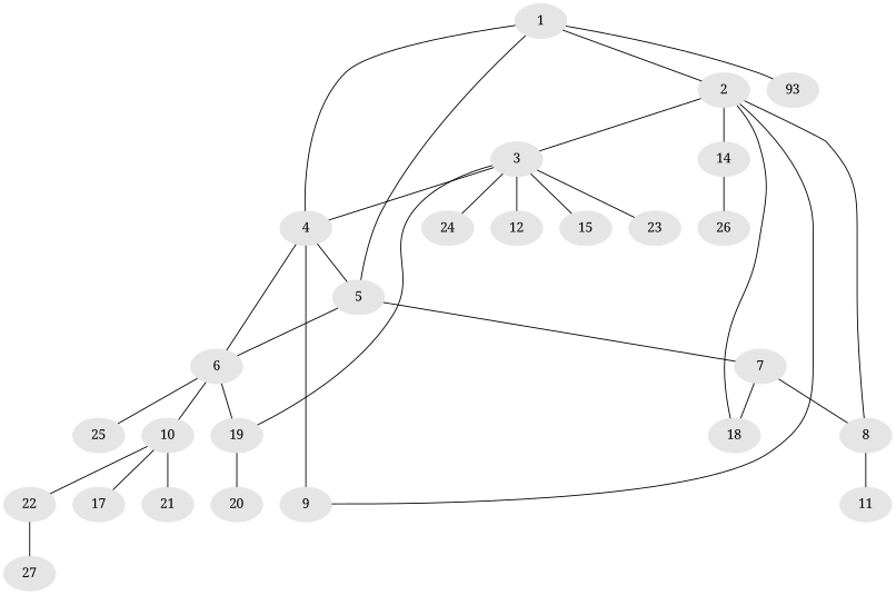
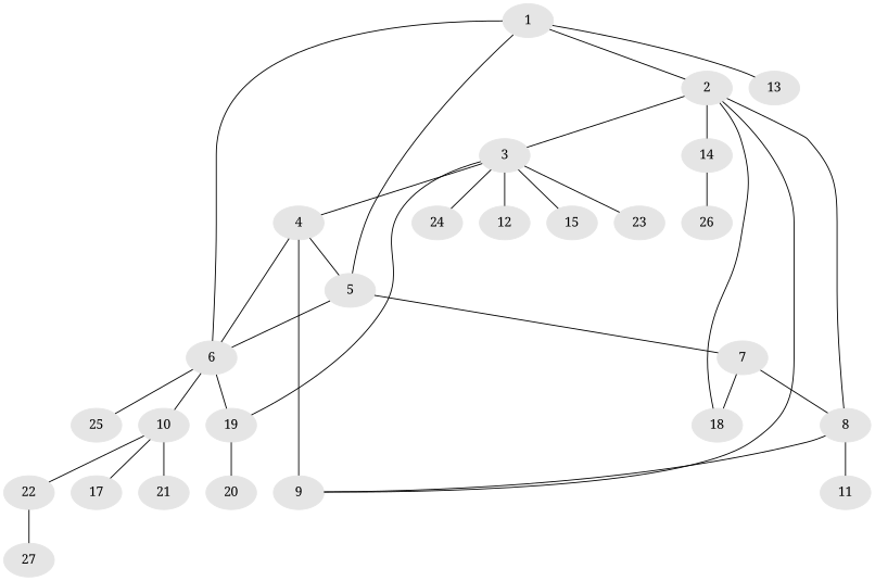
  graph {
    fontname="Noto Serif"
    node [color=gray90 fontname="Noto Serif" style=filled]
    edge [fontname="Noto Serif" weight=1.0]
    1
    2
    4
    5
-   13 [label=93]
+   13
    3
    8
    9
    14
    18
    6
    7
    12
    15
    19
    23
    24
    11
    26
    20
    25
    10
    17
    21
    22
    27
    1 -- 2
-   1 -- 4
+   1 -- 6
    1 -- 5
    1 -- 13 [weight=2.0]
    2 -- 3
    2 -- 8
    2 -- 9 [weight=2.0]
    2 -- 14
    2 -- 18
    4 -- 5
    4 -- 9 [weight=7.0]
    4 -- 6
    5 -- 6
    5 -- 7 [weight=2.0]
    3 -- 4
    3 -- 12
    3 -- 15
    3 -- 19
    3 -- 23
    3 -- 24
+   8 -- 9
    8 -- 11
    14 -- 26
    6 -- 19
    6 -- 25
    6 -- 10
    7 -- 8
    7 -- 18
    19 -- 20
    10 -- 17
    10 -- 21
    10 -- 22
    22 -- 27
  }
